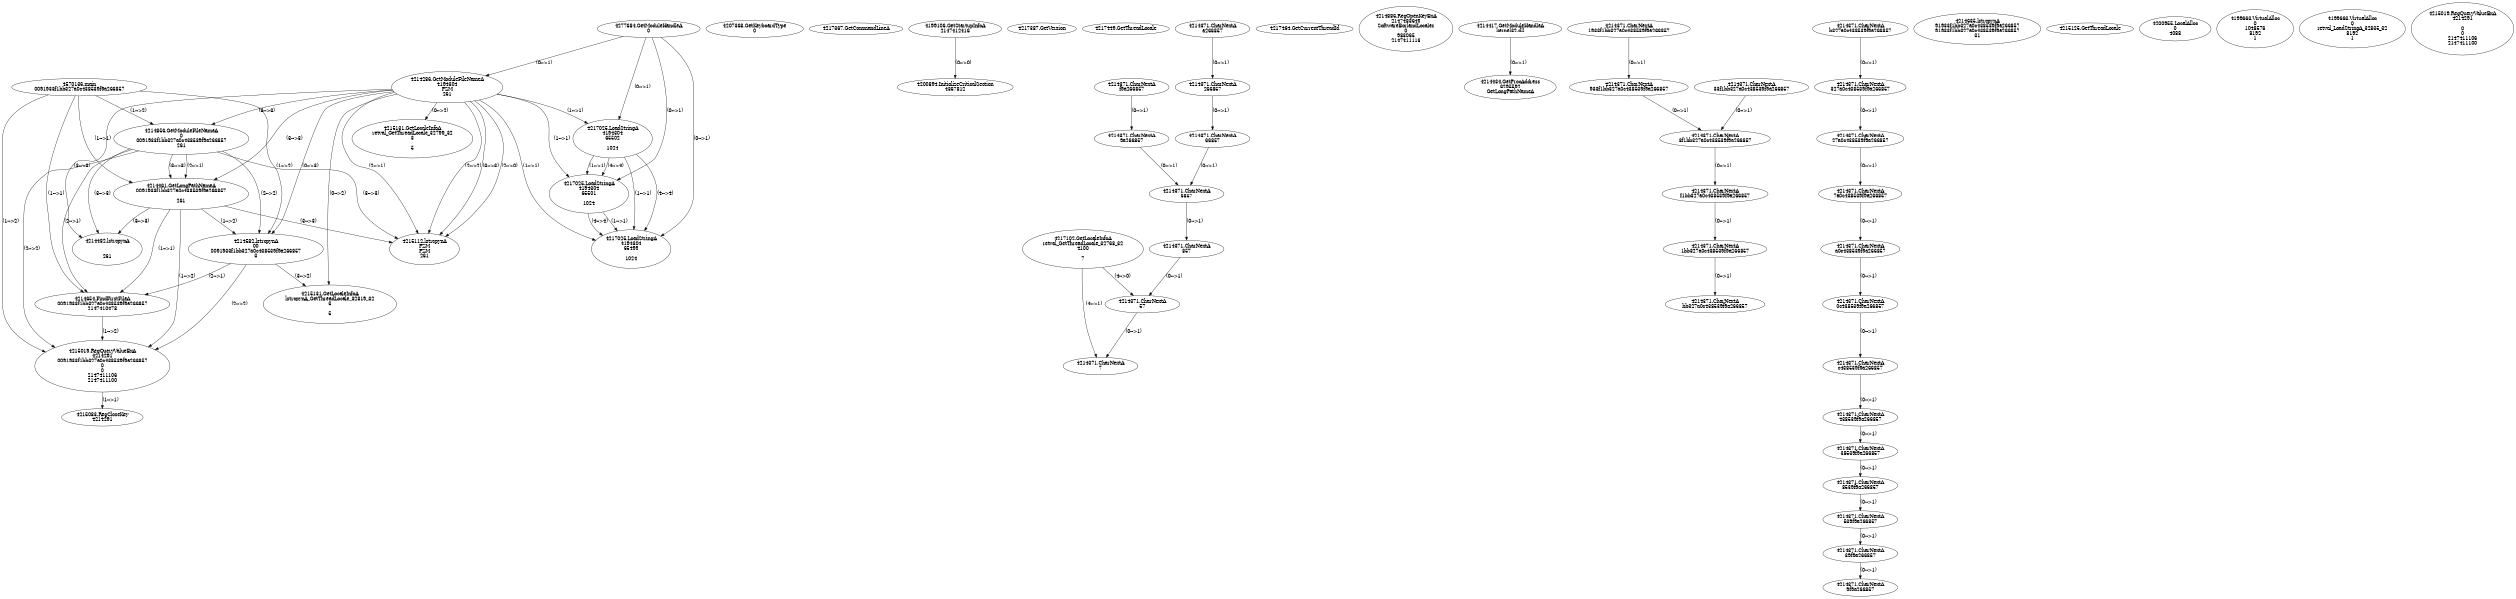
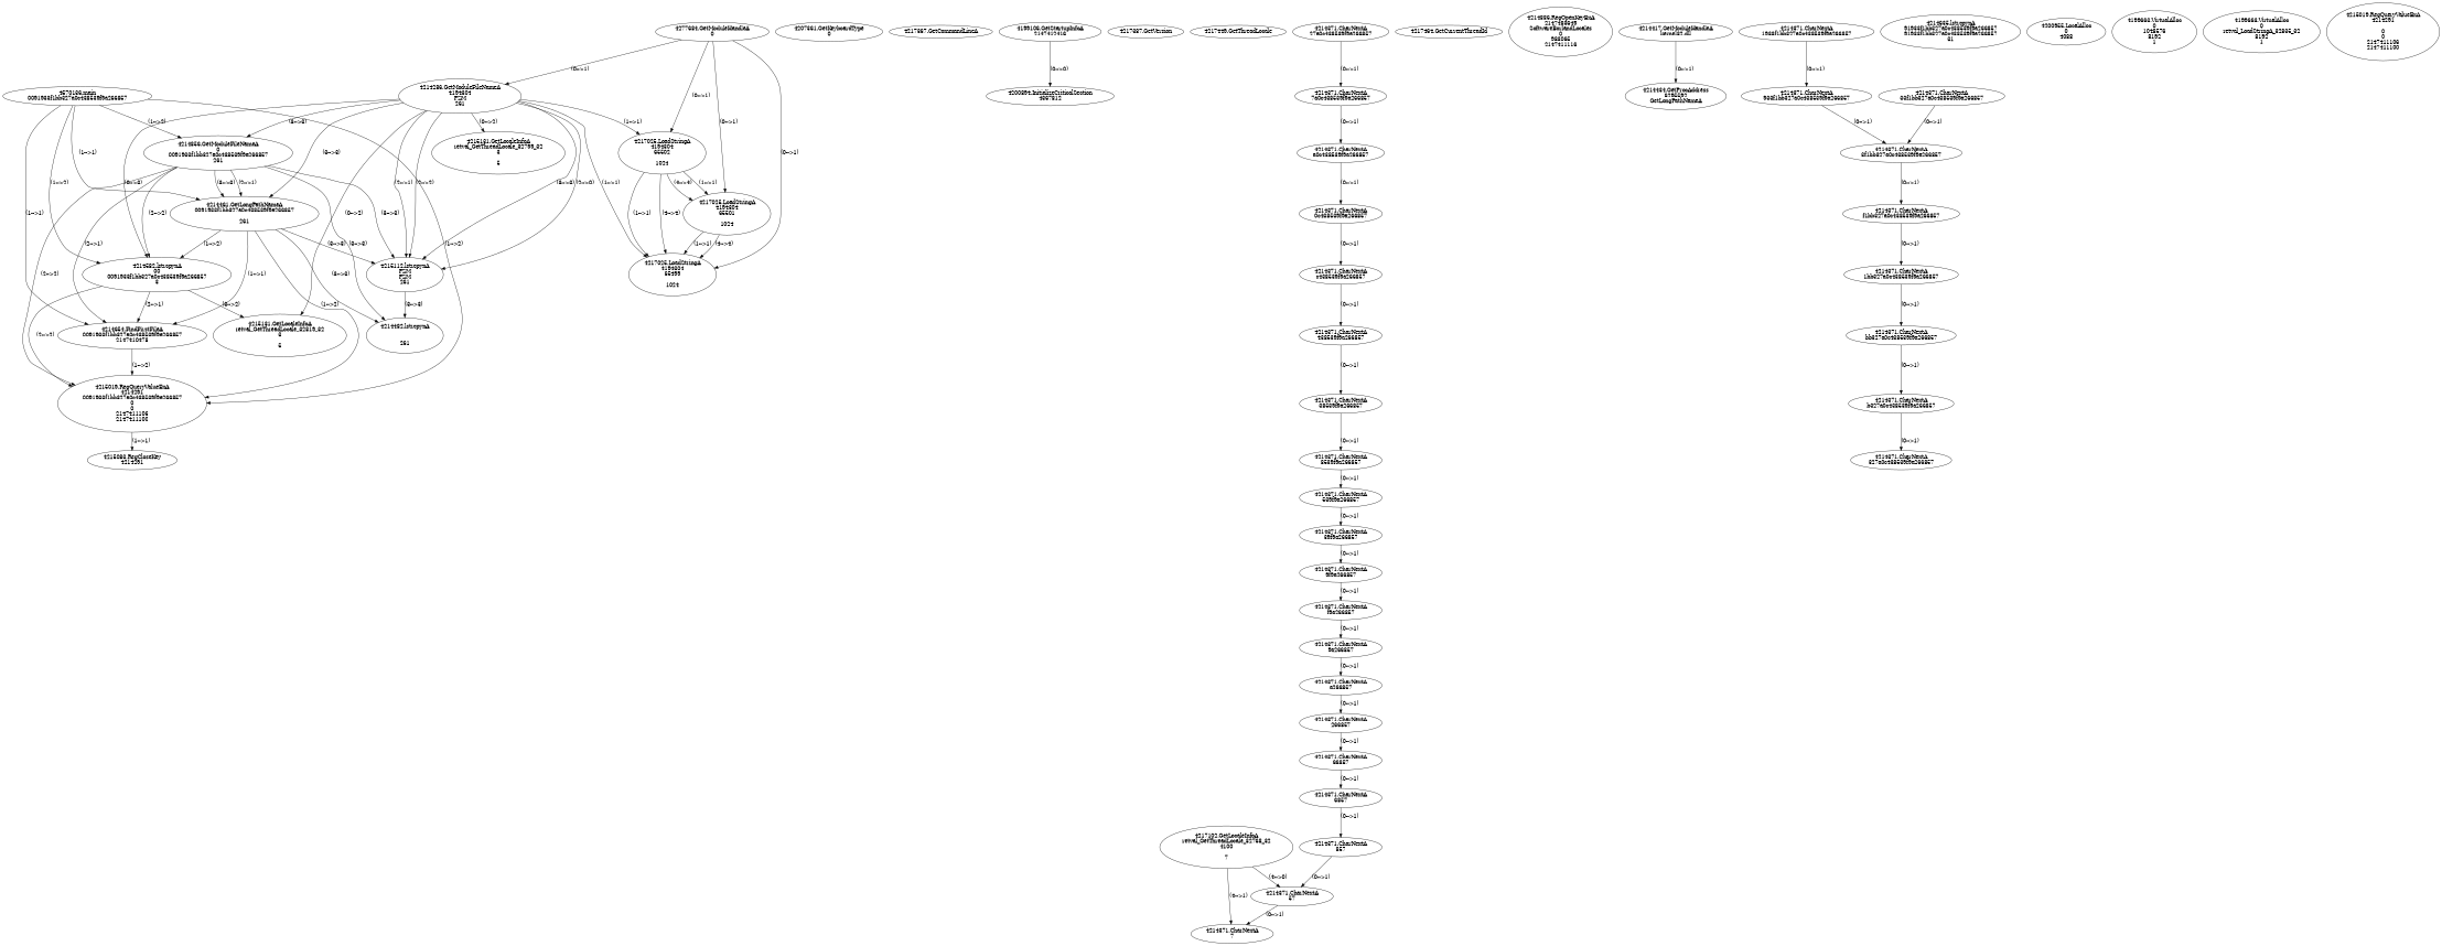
  digraph {
    n1 [label="4570136.main\n0091933f1bb327a0c438539f9a266857"]
    n2 [label="4214856.GetModuleFileNameA\n0\n0091933f1bb327a0c438539f9a266857\n261"]
    n3 [label="4214461.GetLongPathNameA\n0091933f1bb327a0c438539f9a266857\n\n261"]
    n4 [label="4214582.lstrcpynA\n00\n0091933f1bb327a0c438539f9a266857\n3"]
    n5 [label="4214654.FindFirstFileA\n0091933f1bb327a0c438539f9a266857\n2147410478"]
    n6 [label="4215019.RegQueryValueExA\n4214291\n0091933f1bb327a0c438539f9a266857\n0\n0\n2147411106\n2147411100"]
    n7 [label="4215112.lstrcpynA\nPZM\nPZM\n261"]
    n8 [label="4214482.lstrcpynA\n\n\n261"]
-   n9 [label="4215131.GetLocaleInfoA\nlstrcpynA_GetThreadLocale_32819_32\n3\n\n5"]
+   n9 [label="4215131.GetLocaleInfoA\nretval_GetThreadLocale_32819_32\n3\n\n5"]
    n10 [label="4215083.RegCloseKey\n4214291"]
    n11 [label="4277684.GetModuleHandleA\n0"]
    n12 [label="4214286.GetModuleFileNameA\n4194304\nPZM\n261"]
    n13 [label="4217025.LoadStringA\n4194304\n65502\n\n1024"]
    n14 [label="4217025.LoadStringA\n4194304\n65501\n\n1024"]
    n15 [label="4217025.LoadStringA\n4194304\n65499\n\n1024"]
    n16 [label="4215131.GetLocaleInfoA\nretval_GetThreadLocale_32799_32\n3\n\n5"]
-   n17 [label="4207368.GetKeyboardType\n0"]
+   n17 [label="4207361.GetKeyboardType\n0"]
    n18 [label="4217367.GetCommandLineA\n"]
    n19 [label="4199106.GetStartupInfoA\n2147412416"]
    n20 [label="4200894.InitializeCriticalSection\n4367812"]
    n21 [label="4217387.GetVersion\n"]
    n22 [label="4217449.GetThreadLocale\n"]
    n23 [label="4217102.GetLocaleInfoA\nretval_GetThreadLocale_32768_32\n4100\n\n7"]
    n24 [label="4214371.CharNextA\n57"]
    n25 [label="4214371.CharNextA\n7"]
    n26 [label="4217464.GetCurrentThreadId\n"]
    n27 [label="4214886.RegOpenKeyExA\n2147483649\nSoftware\Borland\Locales\n0\n983065\n2147411116"]
    n28 [label="4214417.GetModuleHandleA\nkernel32.dll"]
    n29 [label="4214434.GetProcAddress\n6295592\nGetLongPathNameA"]
    n30 [label="4214371.CharNextA\n1933f1bb327a0c438539f9a266857"]
    n31 [label="4214371.CharNextA\n933f1bb327a0c438539f9a266857"]
    n32 [label="4214371.CharNextA\n3f1bb327a0c438539f9a266857"]
    n33 [label="4214371.CharNextA\n33f1bb327a0c438539f9a266857"]
    n34 [label="4214371.CharNextA\nf1bb327a0c438539f9a266857"]
    n35 [label="4214371.CharNextA\n1bb327a0c438539f9a266857"]
    n36 [label="4214371.CharNextA\nbb327a0c438539f9a266857"]
    n37 [label="4214371.CharNextA\nb327a0c438539f9a266857"]
    n38 [label="4214371.CharNextA\n327a0c438539f9a266857"]
    n39 [label="4214371.CharNextA\n27a0c438539f9a266857"]
    n40 [label="4214371.CharNextA\n7a0c438539f9a266857"]
    n41 [label="4214371.CharNextA\na0c438539f9a266857"]
    n42 [label="4214371.CharNextA\n0c438539f9a266857"]
    n43 [label="4214371.CharNextA\nc438539f9a266857"]
    n44 [label="4214371.CharNextA\n438539f9a266857"]
    n45 [label="4214371.CharNextA\n38539f9a266857"]
    n46 [label="4214371.CharNextA\n8539f9a266857"]
    n47 [label="4214371.CharNextA\n539f9a266857"]
    n48 [label="4214371.CharNextA\n39f9a266857"]
    n49 [label="4214371.CharNextA\n9f9a266857"]
    n50 [label="4214371.CharNextA\nf9a266857"]
    n51 [label="4214371.CharNextA\n9a266857"]
    n52 [label="4214371.CharNextA\na266857"]
    n53 [label="4214371.CharNextA\n266857"]
    n54 [label="4214371.CharNextA\n66857"]
    n55 [label="4214371.CharNextA\n6857"]
    n56 [label="4214371.CharNextA\n857"]
    n57 [label="4214635.lstrcpynA\n91933f1bb327a0c438539f9a266857\n91933f1bb327a0c438539f9a266857\n31"]
-   n58 [label="4215125.GetThreadLocale\n"]
    n59 [label="4200955.LocalAlloc\n0\n4088"]
    n60 [label="4199663.VirtualAlloc\n0\n1048576\n8192\n1"]
    n61 [label="4199663.VirtualAlloc\n0\nretval_LoadStringA_32835_32\n8192\n1"]
    n62 [label="4215019.RegQueryValueExA\n4214291\n\n0\n0\n2147411106\n2147411100"]
    n1 -> n2 [label="(1-->2)"]
    n1 -> n3 [label="(1-->1)"]
    n1 -> n4 [label="(1-->2)"]
    n1 -> n5 [label="(1-->1)"]
    n1 -> n6 [label="(1-->2)"]
    n2 -> n3 [label="(2-->1)"]
    n2 -> n3 [label="(3-->3)"]
    n2 -> n4 [label="(2-->2)"]
    n2 -> n5 [label="(2-->1)"]
    n2 -> n6 [label="(2-->2)"]
    n2 -> n7 [label="(3-->3)"]
    n2 -> n8 [label="(3-->3)"]
    n3 -> n4 [label="(1-->2)"]
    n3 -> n5 [label="(1-->1)"]
    n3 -> n6 [label="(1-->2)"]
    n3 -> n7 [label="(3-->3)"]
    n3 -> n8 [label="(3-->3)"]
    n4 -> n5 [label="(2-->1)"]
    n4 -> n6 [label="(2-->2)"]
    n4 -> n9 [label="(3-->2)"]
    n5 -> n6 [label="(1-->2)"]
    n6 -> n10 [label="(1-->1)"]
    n11 -> n12 [label="(0-->1)"]
    n11 -> n13 [label="(0-->1)"]
    n11 -> n14 [label="(0-->1)"]
    n11 -> n15 [label="(0-->1)"]
    n12 -> n2 [label="(3-->3)"]
    n12 -> n3 [label="(3-->3)"]
    n12 -> n4 [label="(0-->3)"]
    n12 -> n7 [label="(2-->1)"]
    n12 -> n7 [label="(2-->2)"]
    n12 -> n7 [label="(3-->3)"]
    n12 -> n7 [label="(2-->0)"]
-   n12 -> n8 [label="(3-->3)"]
+   n7 -> n8 [label="(3-->3)"]
    n12 -> n9 [label="(0-->2)"]
    n12 -> n13 [label="(1-->1)"]
-   n12 -> n14 [label="(1-->1)"]
    n12 -> n15 [label="(1-->1)"]
    n12 -> n16 [label="(0-->2)"]
    n13 -> n14 [label="(1-->1)"]
    n13 -> n14 [label="(4-->4)"]
    n13 -> n15 [label="(1-->1)"]
    n13 -> n15 [label="(4-->4)"]
    n14 -> n15 [label="(1-->1)"]
    n14 -> n15 [label="(4-->4)"]
    n19 -> n20 [label="(0-->0)"]
    n23 -> n24 [label="(4-->0)"]
    n23 -> n25 [label="(4-->1)"]
    n24 -> n25 [label="(0-->1)"]
    n28 -> n29 [label="(0-->1)"]
    n30 -> n31 [label="(0-->1)"]
    n31 -> n32 [label="(0-->1)"]
    n32 -> n34 [label="(0-->1)"]
    n33 -> n32 [label="(0-->1)"]
    n34 -> n35 [label="(0-->1)"]
    n35 -> n36 [label="(0-->1)"]
+   n36 -> n37 [label="(0-->1)"]
    n37 -> n38 [label="(0-->1)"]
-   n38 -> n39 [label="(0-->1)"]
    n39 -> n40 [label="(0-->1)"]
    n40 -> n41 [label="(0-->1)"]
    n41 -> n42 [label="(0-->1)"]
    n42 -> n43 [label="(0-->1)"]
    n43 -> n44 [label="(0-->1)"]
    n44 -> n45 [label="(0-->1)"]
    n45 -> n46 [label="(0-->1)"]
    n46 -> n47 [label="(0-->1)"]
    n47 -> n48 [label="(0-->1)"]
    n48 -> n49 [label="(0-->1)"]
+   n49 -> n50 [label="(0-->1)"]
    n50 -> n51 [label="(0-->1)"]
-   n51 -> n55 [label="(0-->1)"]
+   n51 -> n52 [label="(0-->1)"]
    n52 -> n53 [label="(0-->1)"]
    n53 -> n54 [label="(0-->1)"]
    n54 -> n55 [label="(0-->1)"]
    n55 -> n56 [label="(0-->1)"]
    n56 -> n24 [label="(0-->1)"]
  }
